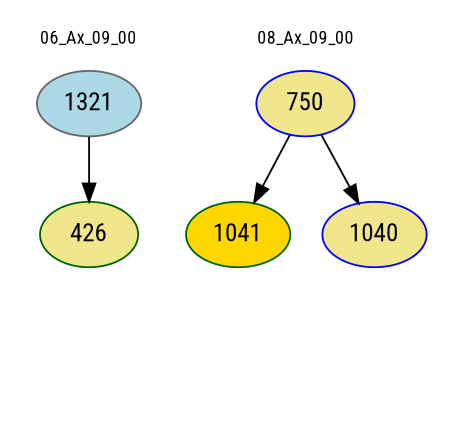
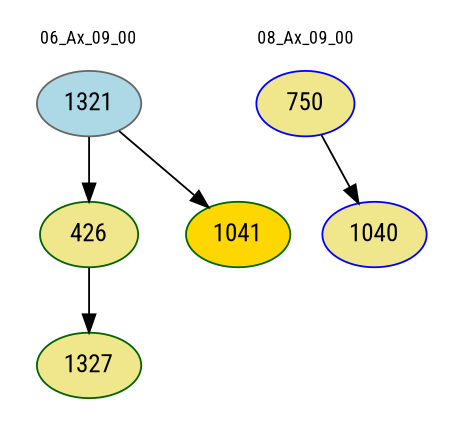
  digraph {
    fontname="Roboto Condensed"
    node [color=darkgreen fillcolor=khaki fontname="Roboto Condensed" style=filled]
    edge [color=black fontname="Roboto Condensed"]
    n1 [label=426]
    n2 [color=gray40 fillcolor=lightblue label=1321]
+   n3 [label=1327]
    n4 [color=blue label=750]
    n5 [color=blue label=1040]
    n6 [fillcolor=gold label=1041]
    subgraph cluster_1 {
      color=white
      fontsize=10
      label="06_Ax_09_00"
      n1
      n2
+     n3
    }
    subgraph cluster_2 {
      color=white
      fontsize=10
      label="08_Ax_09_00"
      n4
      n5
      n6
    }
+   n1 -> n3
    n2 -> n1
    n4 -> n5
-   n4 -> n6
+   n2 -> n6
  }
